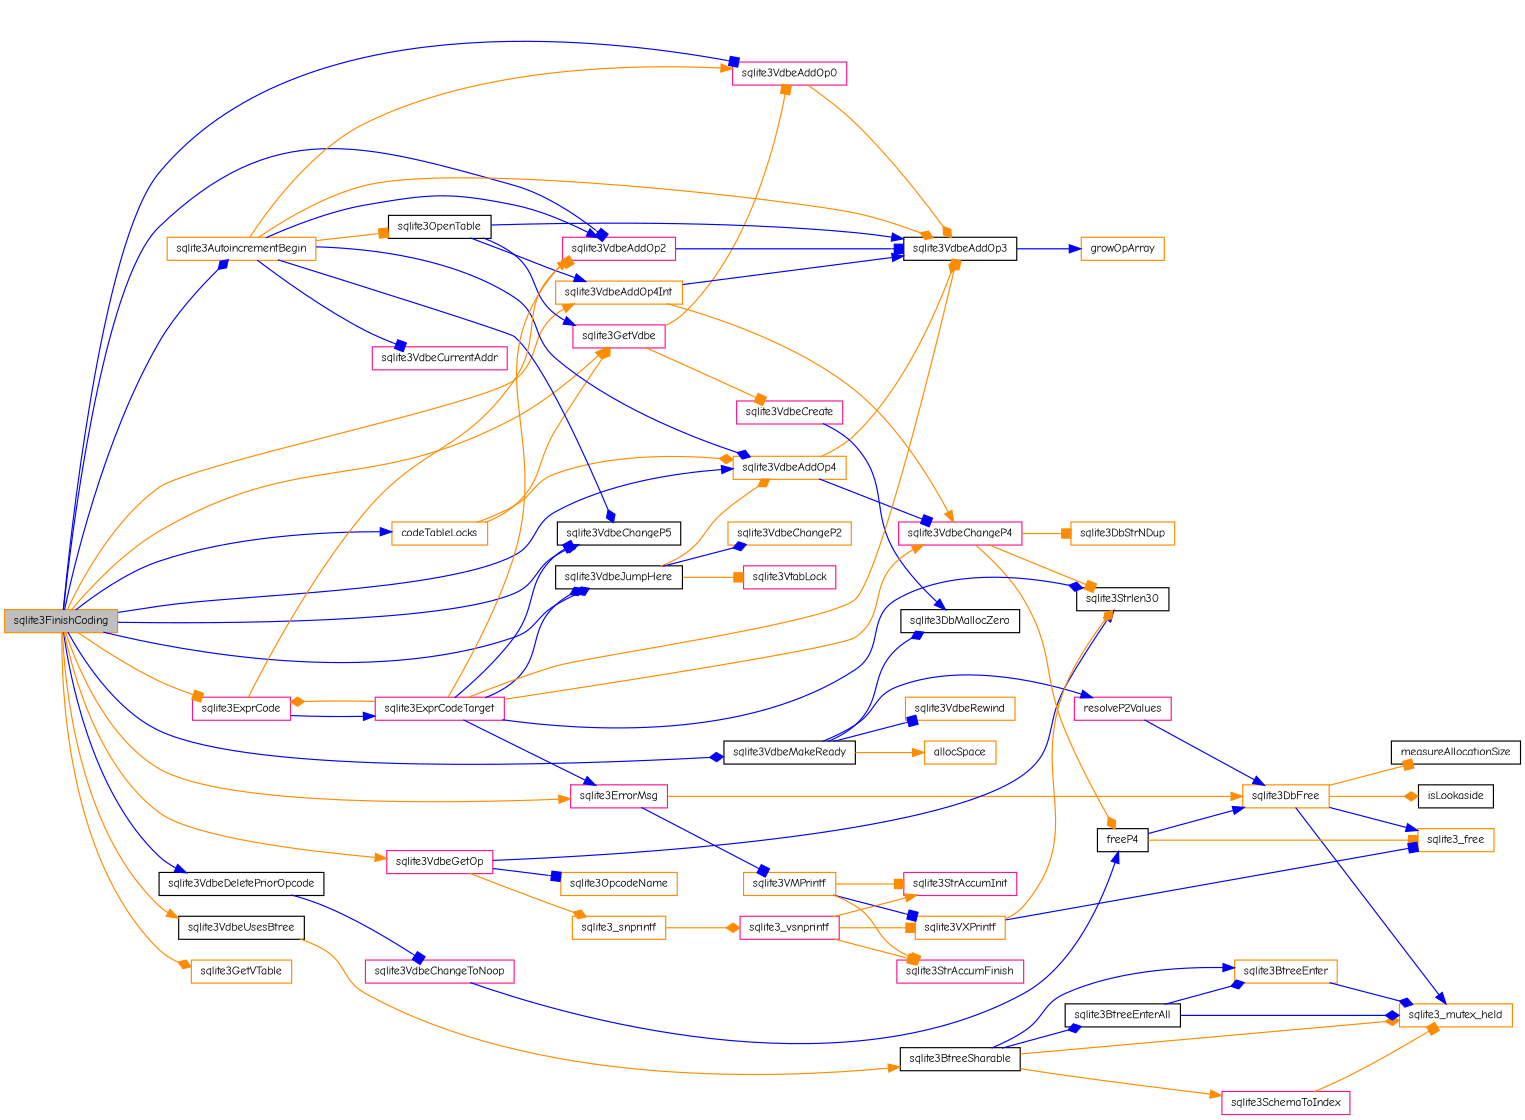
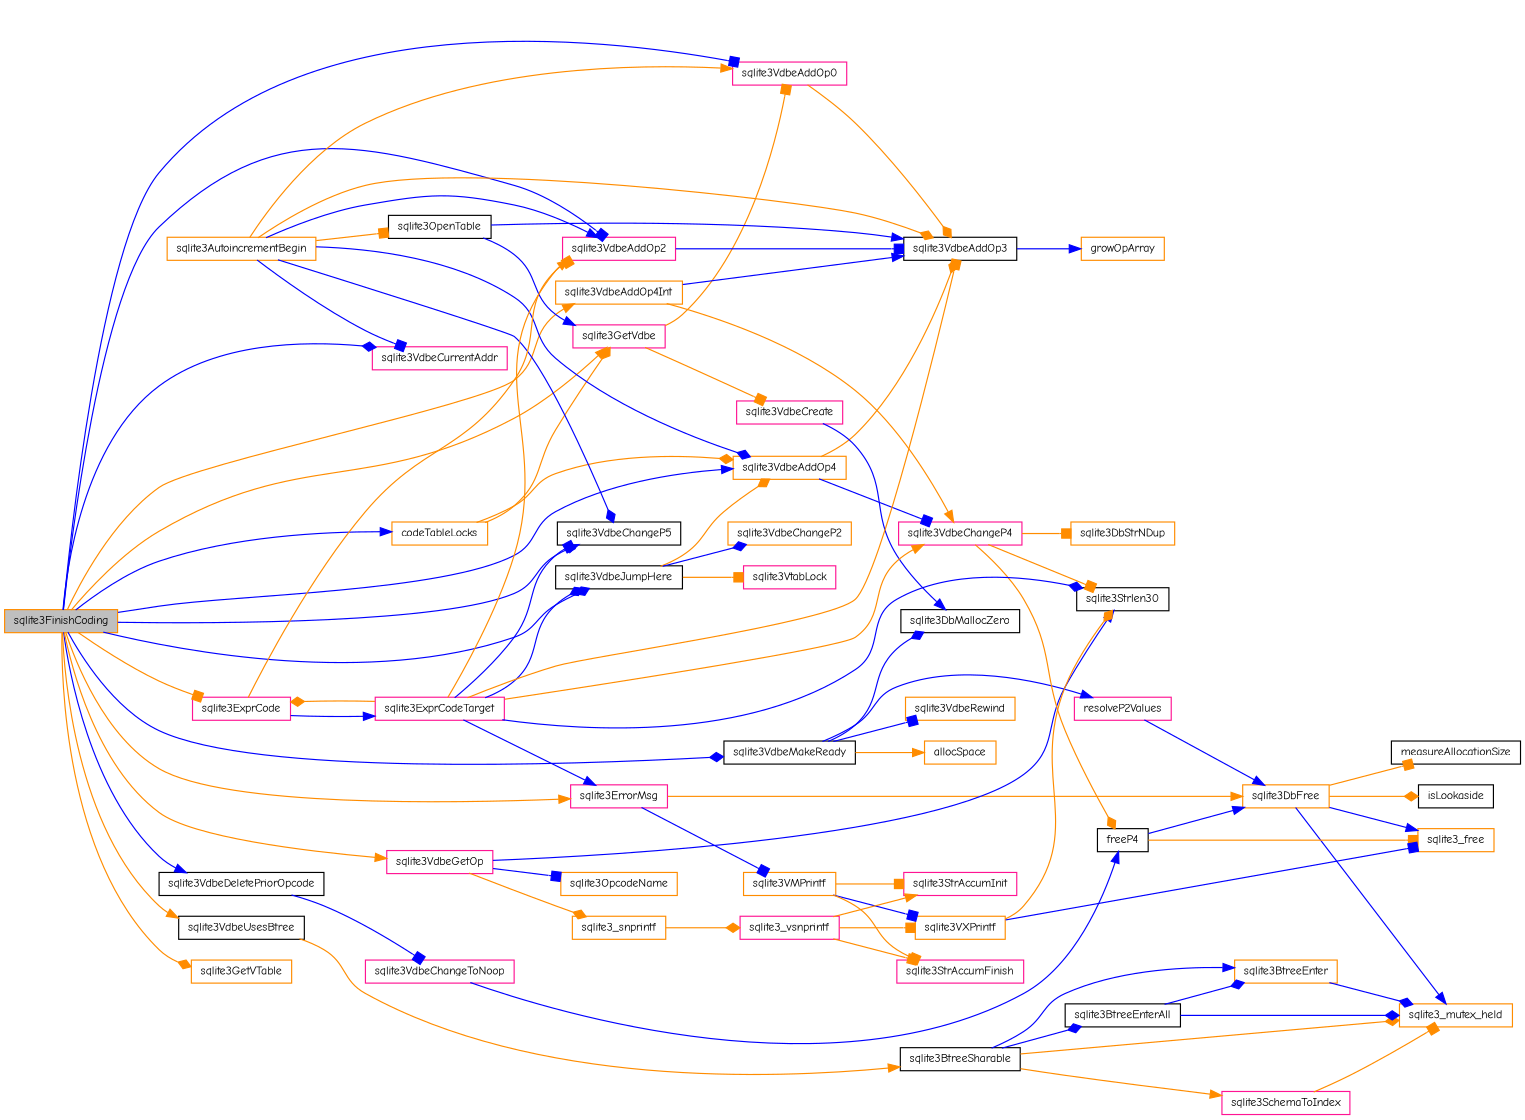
  digraph {
    fontname="Comic Neue"
    rankdir=LR
    node [color=darkorange fillcolor=white fontname="Comic Neue" fontsize=10 shape=record style=filled]
    edge [arrowhead=normal color=blue fontname="Comic Neue" fontsize=10 labelfontname=FreeSans labelfontsize=10 style=solid]
    n1 [fillcolor=grey75 fontcolor=black height=0.2 label=sqlite3FinishCoding width=0.4]
    n2 [color=deeppink height=0.2 label=sqlite3GetVdbe width=0.4]
    n3 [color=deeppink height=0.2 label=sqlite3VdbeAddOp0 width=0.4]
    n4 [color=black height=0.2 label=sqlite3VdbeDeletePriorOpcode width=0.4]
    n5 [color=deeppink height=0.2 label=sqlite3ErrorMsg width=0.4]
    n6 [color=deeppink height=0.2 label=sqlite3VdbeGetOp width=0.4]
    n7 [color=black height=0.2 label=sqlite3VdbeJumpHere width=0.4]
    n8 [color=black height=0.2 label=sqlite3VdbeUsesBtree width=0.4]
    n9 [height=0.2 label=sqlite3VdbeAddOp4Int width=0.4]
    n10 [color=black height=0.2 label=sqlite3VdbeChangeP5 width=0.4]
    n11 [height=0.2 label=sqlite3GetVTable width=0.4]
    n12 [height=0.2 label=sqlite3VdbeAddOp4 width=0.4]
    n13 [height=0.2 label=codeTableLocks width=0.4]
    n14 [height=0.2 label=sqlite3AutoincrementBegin width=0.4]
    n15 [color=deeppink height=0.2 label=sqlite3VdbeAddOp2 width=0.4]
    n16 [color=deeppink height=0.2 label=sqlite3ExprCode width=0.4]
    n17 [color=black height=0.2 label=sqlite3VdbeMakeReady width=0.4]
    n18 [color=deeppink height=0.2 label=sqlite3VdbeCreate width=0.4]
    n19 [color=black height=0.2 label=sqlite3VdbeAddOp3 width=0.4]
    n20 [color=deeppink height=0.2 label=sqlite3VdbeChangeToNoop width=0.4]
    n21 [height=0.2 label=sqlite3DbFree width=0.4]
    n22 [height=0.2 label=sqlite3VMPrintf width=0.4]
    n23 [color=black height=0.2 label=sqlite3Strlen30 width=0.4]
    n24 [height=0.2 label=sqlite3OpcodeName width=0.4]
    n25 [height=0.2 label=sqlite3_snprintf width=0.4]
    n26 [height=0.2 label=sqlite3VdbeChangeP2 width=0.4]
    n27 [color=deeppink height=0.2 label=sqlite3VtabLock width=0.4]
    n28 [color=black height=0.2 label=sqlite3BtreeSharable width=0.4]
    n29 [color=deeppink height=0.2 label=sqlite3VdbeChangeP4 width=0.4]
    n30 [color=black height=0.2 label=sqlite3OpenTable width=0.4]
    n31 [color=deeppink height=0.2 label=sqlite3VdbeCurrentAddr width=0.4]
    n32 [color=deeppink height=0.2 label=sqlite3ExprCodeTarget width=0.4]
    n33 [color=black height=0.2 label=sqlite3DbMallocZero width=0.4]
    n34 [color=deeppink height=0.2 label=resolveP2Values width=0.4]
    n35 [height=0.2 label=allocSpace width=0.4]
    n36 [height=0.2 label=sqlite3VdbeRewind width=0.4]
    n37 [height=0.2 label=growOpArray width=0.4]
    n38 [color=black height=0.2 label=freeP4 width=0.4]
    n39 [height=0.2 label=sqlite3_free width=0.4]
    n40 [height=0.2 label=sqlite3_mutex_held width=0.4]
    n41 [color=black height=0.2 label=measureAllocationSize width=0.4]
    n42 [color=black height=0.2 label=isLookaside width=0.4]
    n43 [color=deeppink height=0.2 label=sqlite3StrAccumInit width=0.4]
    n44 [height=0.2 label=sqlite3VXPrintf width=0.4]
    n45 [color=deeppink height=0.2 label=sqlite3StrAccumFinish width=0.4]
    n46 [color=deeppink height=0.2 label=sqlite3_vsnprintf width=0.4]
    n47 [color=deeppink height=0.2 label=sqlite3SchemaToIndex width=0.4]
    n48 [height=0.2 label=sqlite3BtreeEnter width=0.4]
    n49 [color=black height=0.2 label=sqlite3BtreeEnterAll width=0.4]
    n50 [height=0.2 label=sqlite3DbStrNDup width=0.4]
    n1 -> n2 [color=darkorange]
    n1 -> n3 [arrowhead=box]
    n1 -> n4
    n1 -> n5 [color=darkorange]
    n1 -> n6 [color=darkorange]
    n1 -> n7 [arrowhead=diamond]
    n1 -> n8 [color=darkorange]
    n1 -> n9 [color=darkorange]
    n1 -> n10
    n1 -> n11 [arrowhead=diamond color=darkorange]
    n1 -> n12
    n1 -> n13
-   n1 -> n14 [arrowhead=diamond]
+   n1 -> n31 [arrowhead=diamond]
    n1 -> n15 [arrowhead=box]
    n1 -> n16 [arrowhead=box color=darkorange]
    n1 -> n17 [arrowhead=diamond]
    n2 -> n3 [arrowhead=box color=darkorange]
    n2 -> n18 [arrowhead=box color=darkorange]
    n3 -> n19 [arrowhead=diamond color=darkorange]
    n4 -> n20 [arrowhead=box]
    n5 -> n21 [color=darkorange]
    n5 -> n22 [arrowhead=box]
    n6 -> n23
    n6 -> n24 [arrowhead=box]
    n6 -> n25 [arrowhead=diamond color=darkorange]
    n7 -> n12 [arrowhead=diamond color=darkorange]
    n7 -> n26 [arrowhead=diamond]
    n7 -> n27 [arrowhead=box color=darkorange]
    n8 -> n28 [color=darkorange]
    n9 -> n19
    n9 -> n29 [color=darkorange]
    n12 -> n19 [arrowhead=diamond color=darkorange]
    n12 -> n29 [arrowhead=box]
    n13 -> n2 [arrowhead=diamond color=darkorange]
    n13 -> n12 [arrowhead=diamond color=darkorange]
    n14 -> n3 [color=darkorange]
    n14 -> n10 [arrowhead=diamond]
    n14 -> n12 [arrowhead=diamond]
    n14 -> n15
    n14 -> n19 [arrowhead=diamond color=darkorange]
    n14 -> n30 [arrowhead=box color=darkorange]
    n14 -> n31 [arrowhead=box]
    n15 -> n19 [arrowhead=box]
    n16 -> n15 [arrowhead=box color=darkorange]
    n16 -> n32
    n17 -> n33 [arrowhead=diamond]
    n17 -> n34
    n17 -> n35 [color=darkorange]
    n17 -> n36 [arrowhead=box]
    n18 -> n33
    n19 -> n37
    n20 -> n38
    n21 -> n39
    n21 -> n40
    n21 -> n41 [arrowhead=box color=darkorange]
    n21 -> n42 [arrowhead=diamond color=darkorange]
    n22 -> n43 [arrowhead=box color=darkorange]
    n22 -> n44 [arrowhead=box]
    n22 -> n45 [arrowhead=box color=darkorange]
    n25 -> n46 [arrowhead=diamond color=darkorange]
    n28 -> n40 [arrowhead=diamond color=darkorange]
    n28 -> n47 [color=darkorange]
    n28 -> n48
    n28 -> n49 [arrowhead=diamond]
    n29 -> n23 [arrowhead=box color=darkorange]
    n29 -> n38 [arrowhead=diamond color=darkorange]
    n29 -> n50 [arrowhead=box color=darkorange]
    n30 -> n2
-   n30 -> n9
    n30 -> n19
    n32 -> n5
    n32 -> n7 [arrowhead=diamond]
    n32 -> n10 [arrowhead=box]
    n32 -> n15 [color=darkorange]
    n32 -> n16 [arrowhead=diamond color=darkorange]
    n32 -> n19 [arrowhead=box color=darkorange]
    n32 -> n23 [arrowhead=diamond]
    n32 -> n29 [color=darkorange]
    n34 -> n21
    n38 -> n21
    n38 -> n39 [arrowhead=box color=darkorange]
    n44 -> n23 [arrowhead=diamond color=darkorange]
    n44 -> n39 [arrowhead=box]
    n46 -> n43 [color=darkorange]
    n46 -> n44 [arrowhead=box color=darkorange]
    n46 -> n45 [arrowhead=box color=darkorange]
    n47 -> n40 [arrowhead=box color=darkorange]
    n48 -> n40 [arrowhead=diamond]
    n49 -> n40 [arrowhead=diamond]
    n49 -> n48 [arrowhead=diamond]
  }
